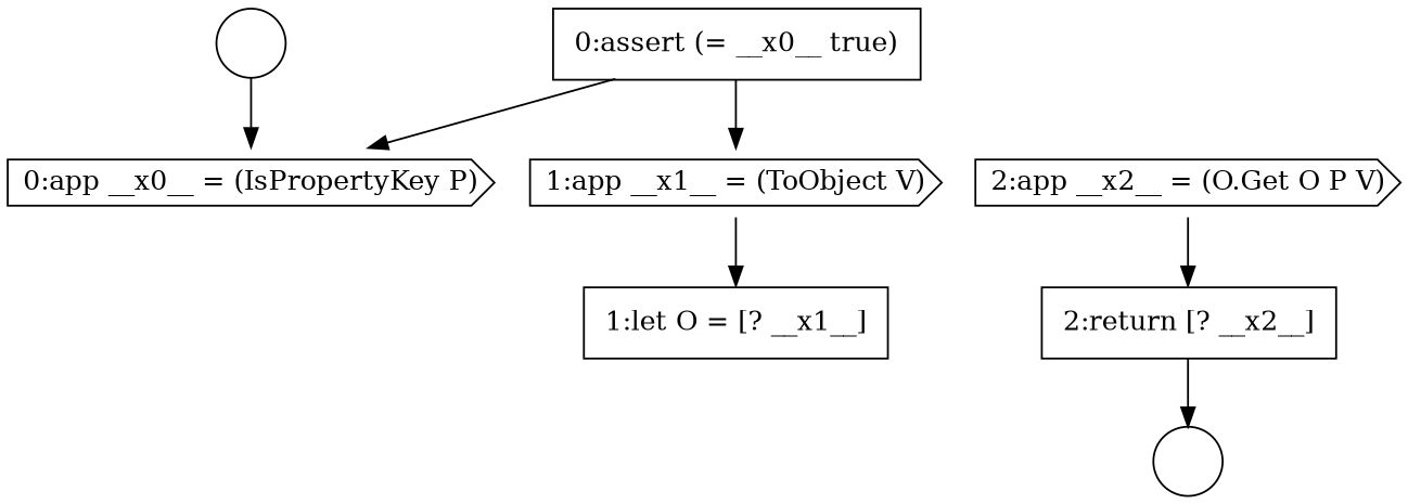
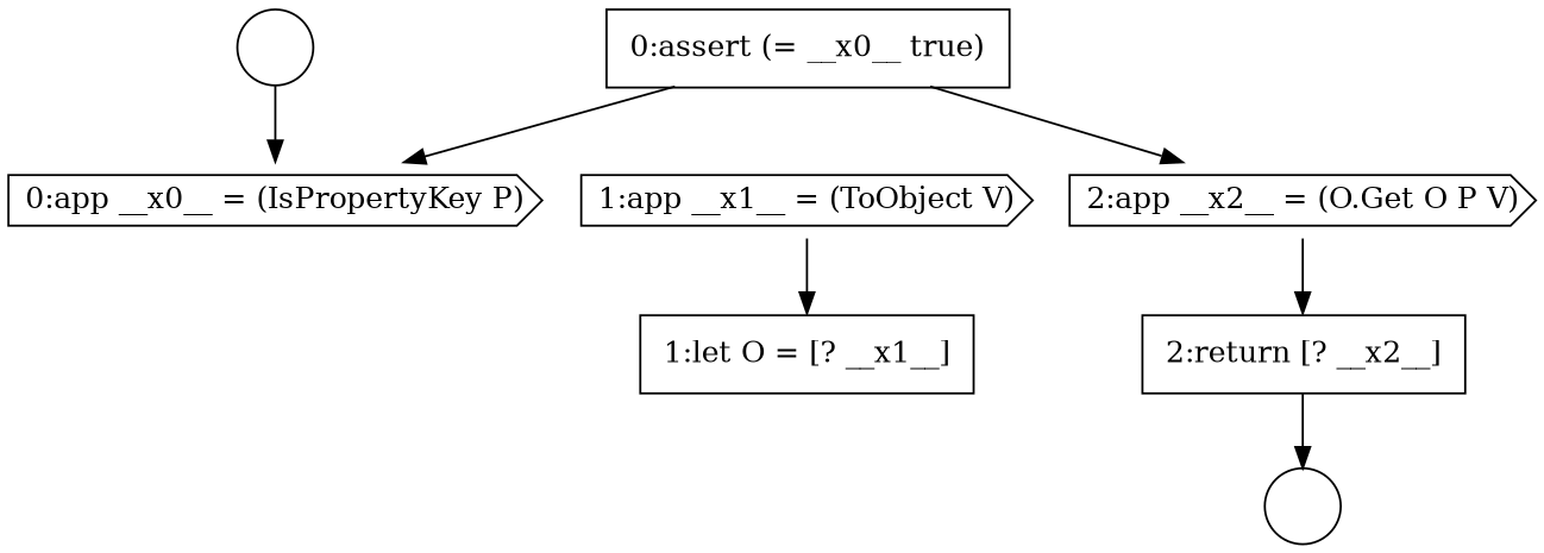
  digraph {
    node [color=black fillcolor=white shape=cds style=filled]
    edge [color=black]
    n1 [label=<<font color="black">0:app __x0__ = (IsPropertyKey P)</font>>]
    n2 [label=<<font color="black">     <table border="0" cellborder="1" cellspacing="0" cellpadding="10">       <tr><td align="left">0:assert (= __x0__ true)</td></tr>     </table>   </font>> margin=0 shape=none]
    n3 [label=<<font color="black">1:app __x1__ = (ToObject V)</font>>]
    n4 [label=<<font color="black">2:app __x2__ = (O.Get O P V)</font>>]
    n5 [label=<<font color="black">     <table border="0" cellborder="1" cellspacing="0" cellpadding="10">       <tr><td align="left">2:return [? __x2__]</td></tr>     </table>   </font>> margin=0 shape=none]
    n6 [label=" " shape=circle]
    n7 [label=<<font color="black">     <table border="0" cellborder="1" cellspacing="0" cellpadding="10">       <tr><td align="left">1:let O = [? __x1__]</td></tr>     </table>   </font>> margin=0 shape=none]
    n8 [label=" " shape=circle]
    n2 -> n1
-   n2 -> n3
+   n2 -> n4
    n3 -> n7
    n4 -> n5
    n5 -> n6
    n8 -> n1
  }
